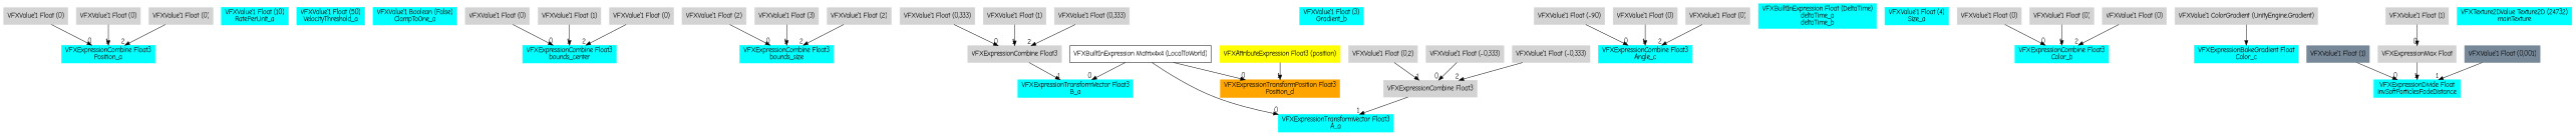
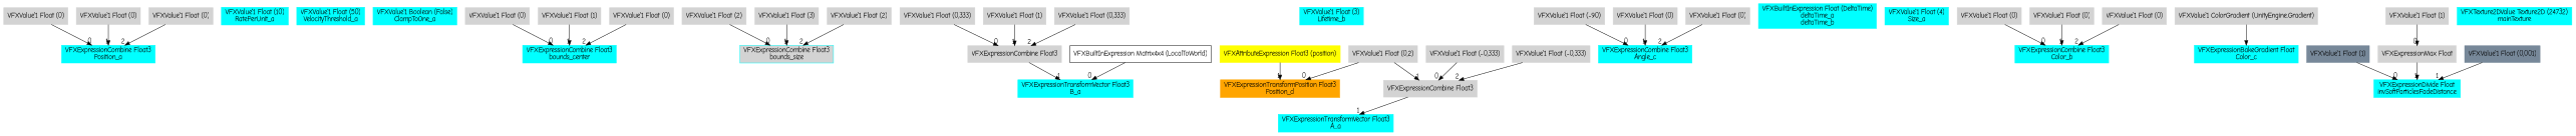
  digraph {
    fontname="Comic Neue"
    node [color=lightgray fontname="Comic Neue" shape=box style=filled]
    edge [fontname="Comic Neue" headlabel=0]
    n1 [color=cyan label="VFXExpressionCombine Float3\nPosition_a"]
    n2 [label="VFXValue`1 Float (0)"]
    n3 [label="VFXValue`1 Float (0)"]
    n4 [label="VFXValue`1 Float (0)"]
    n5 [color=cyan label="VFXValue`1 Float (10)\nRatePerUnit_a"]
    n6 [color=cyan label="VFXValue`1 Float (50)\nVelocityThreshold_a"]
    n7 [color=cyan label="VFXValue`1 Boolean (False)\nClampToOne_a"]
    n8 [color=cyan label="VFXExpressionCombine Float3\nbounds_center"]
    n9 [label="VFXValue`1 Float (0)"]
    n10 [label="VFXValue`1 Float (1)"]
    n11 [label="VFXValue`1 Float (0)"]
-   n12 [color=cyan label="VFXExpressionCombine Float3\nbounds_size"]
+   n12 [color=cyan label="VFXExpressionCombine Float3\nbounds_size" fillcolor=lightgray]
    n13 [label="VFXValue`1 Float (2)"]
    n14 [label="VFXValue`1 Float (3)"]
    n15 [label="VFXValue`1 Float (2)"]
    n16 [color=cyan label="VFXExpressionTransformVector Float3\nA_a"]
    n17 [label="VFXBuiltInExpression Matrix4x4 (LocalToWorld)" color="" style=""]
    n18 [color=cyan label="VFXExpressionTransformVector Float3\nB_a"]
    n19 [color=orange label="VFXExpressionTransformPosition Float3\nPosition_d"]
    n20 [label="VFXExpressionCombine Float3"]
    n21 [label="VFXValue`1 Float (-0,333)"]
    n22 [label="VFXValue`1 Float (0,2)"]
    n23 [label="VFXValue`1 Float (-0,333)"]
    n24 [label="VFXExpressionCombine Float3"]
    n25 [label="VFXValue`1 Float (0,333)"]
    n26 [label="VFXValue`1 Float (1)"]
    n27 [label="VFXValue`1 Float (0,333)"]
-   n28 [color=cyan label="VFXValue`1 Float (3)\nGradient_b"]
+   n28 [color=cyan label="VFXValue`1 Float (3)\nLifetime_b"]
    n29 [color=cyan label="VFXExpressionCombine Float3\nAngle_c"]
    n30 [label="VFXValue`1 Float (-90)"]
    n31 [label="VFXValue`1 Float (0)"]
    n32 [label="VFXValue`1 Float (0)"]
    n33 [color=yellow label="VFXAttributeExpression Float3 (position)"]
    n34 [color=cyan label="VFXBuiltInExpression Float (DeltaTime)\ndeltaTime_a\ndeltaTime_b"]
    n35 [color=cyan label="VFXValue`1 Float (4)\nSize_a"]
    n36 [color=cyan label="VFXExpressionCombine Float3\nColor_b"]
    n37 [label="VFXValue`1 Float (0)"]
    n38 [label="VFXValue`1 Float (0)"]
    n39 [label="VFXValue`1 Float (0)"]
    n40 [color=cyan label="VFXExpressionBakeGradient Float\nColor_c"]
    n41 [label="VFXValue`1 ColorGradient (UnityEngine.Gradient)"]
    n42 [color=cyan label="VFXExpressionDivide Float\ninvSoftParticlesFadeDistance"]
    n43 [color=lightslategray label="VFXValue`1 Float (1)"]
    n44 [label="VFXExpressionMax Float"]
    n45 [label="VFXValue`1 Float (1)"]
    n46 [color=lightslategray label="VFXValue`1 Float (0,001)"]
    n47 [color=cyan label="VFXTexture2DValue Texture2D (24732)\nmainTexture"]
    n2 -> n1
    n3 -> n1 [headlabel=1]
    n4 -> n1 [headlabel=2]
    n9 -> n8
    n10 -> n8 [headlabel=1]
    n11 -> n8 [headlabel=2]
    n13 -> n12
    n14 -> n12 [headlabel=1]
    n15 -> n12 [headlabel=2]
-   n17 -> n16
    n17 -> n18
-   n17 -> n19
+   n22 -> n19
    n20 -> n16 [headlabel=1]
    n21 -> n20
    n22 -> n20 [headlabel=1]
    n23 -> n20 [headlabel=2]
    n24 -> n18 [headlabel=1]
    n25 -> n24
    n26 -> n24 [headlabel=1]
    n27 -> n24 [headlabel=2]
    n30 -> n29
    n31 -> n29 [headlabel=1]
    n32 -> n29 [headlabel=2]
    n33 -> n19 [headlabel=1]
    n37 -> n36
    n38 -> n36 [headlabel=1]
    n39 -> n36 [headlabel=2]
    n41 -> n40 [headlabel=""]
    n43 -> n42
    n44 -> n42 [headlabel=1]
    n45 -> n44
    n46 -> n42 [headlabel=1]
  }
